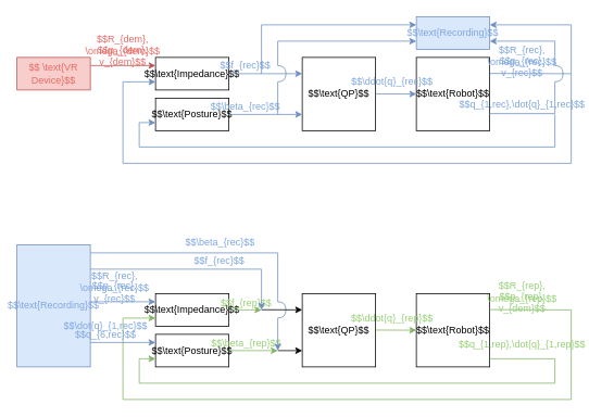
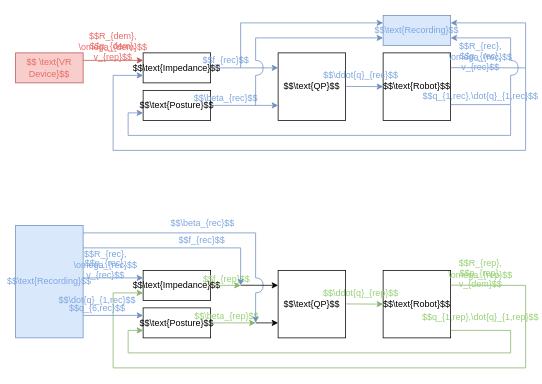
  <mxCell id="0" />
  <mxCell id="1" parent="0" />
  <mxCell id="2" value="$$\text{Impedance}$$" style="rounded=0;whiteSpace=wrap;html=1;fontSize=12;" vertex="1" parent="1"><mxGeometry x="190" y="70" width="90" height="40" as="geometry" /></mxCell>
  <mxCell id="3" value="$$\text{Posture}$$" style="rounded=0;whiteSpace=wrap;html=1;fontSize=12;" vertex="1" parent="1"><mxGeometry x="190" y="120" width="90" height="40" as="geometry" /></mxCell>
  <mxCell id="4" value="$$\text{QP}$$" style="rounded=0;whiteSpace=wrap;html=1;fontSize=12;" vertex="1" parent="1"><mxGeometry x="370" y="70" width="90" height="90" as="geometry" /></mxCell>
  <mxCell id="5" value="$$\text{Robot}$$" style="rounded=0;whiteSpace=wrap;html=1;fontSize=12;" vertex="1" parent="1"><mxGeometry x="510" y="70" width="90" height="90" as="geometry" /></mxCell>
  <mxCell id="6" value="&lt;div&gt;$$ \text{VR Device}$$&lt;/div&gt;" style="rounded=0;whiteSpace=wrap;html=1;fontSize=12;fillColor=#f8cecc;strokeColor=#b85450;fontColor=#EA6B66;" vertex="1" parent="1"><mxGeometry x="20" y="70" width="90" height="40" as="geometry" /></mxCell>
  <mxCell id="7" value="" style="endArrow=classic;html=1;rounded=0;fontSize=12;fontColor=#FF0000;exitX=1;exitY=0.25;exitDx=0;exitDy=0;fillColor=#f8cecc;strokeColor=#b85450;entryX=0;entryY=0.25;entryDx=0;entryDy=0;" edge="1" parent="1" source="6" target="2"><mxGeometry width="50" height="50" relative="1" as="geometry"><mxPoint x="130" y="80" as="sourcePoint" /><mxPoint x="180" y="30" as="targetPoint" /></mxGeometry></mxCell>
  <mxCell id="8" value="" style="endArrow=none;html=1;rounded=0;fontSize=12;fontColor=#FF0000;fillColor=#dae8fc;gradientColor=#7ea6e0;strokeColor=#6c8ebf;endFill=0;" edge="1" parent="1"><mxGeometry width="50" height="50" relative="1" as="geometry"><mxPoint x="600" y="139" as="sourcePoint" /><mxPoint x="680" y="100" as="targetPoint" /><Array as="points"><mxPoint x="680" y="139" /></Array></mxGeometry></mxCell>
  <mxCell id="9" value="" style="endArrow=none;html=1;rounded=0;fontSize=12;fontColor=#FF0000;fillColor=#dae8fc;gradientColor=#7ea6e0;strokeColor=#6c8ebf;endFill=0;" edge="1" parent="1"><mxGeometry width="50" height="50" relative="1" as="geometry"><mxPoint x="600" y="89.71" as="sourcePoint" /><mxPoint x="700" y="90" as="targetPoint" /></mxGeometry></mxCell>
  <mxCell id="10" value="" style="endArrow=classic;html=1;rounded=0;fontSize=12;fontColor=#000000;exitX=1;exitY=0.5;exitDx=0;exitDy=0;entryX=0;entryY=0.778;entryDx=0;entryDy=0;entryPerimeter=0;fillColor=#dae8fc;gradientColor=#7ea6e0;strokeColor=#6c8ebf;" edge="1" parent="1" source="3" target="4"><mxGeometry width="50" height="50" relative="1" as="geometry"><mxPoint x="360" y="130" as="sourcePoint" /><mxPoint x="340" y="140" as="targetPoint" /></mxGeometry></mxCell>
  <mxCell id="11" value="$$\beta_{rec}$$" style="edgeLabel;html=1;align=center;verticalAlign=middle;resizable=0;points=[];fontSize=12;fontColor=#7EA6E0;labelBackgroundColor=none;" vertex="1" connectable="0" parent="10"><mxGeometry x="-0.361" relative="1" as="geometry"><mxPoint x="-9" y="-10" as="offset" /></mxGeometry></mxCell>
  <mxCell id="12" value="" style="endArrow=classic;html=1;rounded=0;fontSize=12;fontColor=#000000;exitX=1;exitY=0.5;exitDx=0;exitDy=0;entryX=0;entryY=0.222;entryDx=0;entryDy=0;entryPerimeter=0;fillColor=#dae8fc;gradientColor=#7ea6e0;strokeColor=#6c8ebf;" edge="1" parent="1" source="2" target="4"><mxGeometry width="50" height="50" relative="1" as="geometry"><mxPoint x="310" y="89.52" as="sourcePoint" /><mxPoint x="390" y="89.54" as="targetPoint" /></mxGeometry></mxCell>
  <mxCell id="13" value="$$f_{rec}$$" style="edgeLabel;html=1;align=center;verticalAlign=middle;resizable=0;points=[];fontSize=12;fontColor=#7EA6E0;labelBackgroundColor=none;" vertex="1" connectable="0" parent="12"><mxGeometry x="-0.361" relative="1" as="geometry"><mxPoint x="-9" y="-10" as="offset" /></mxGeometry></mxCell>
  <mxCell id="14" value="" style="endArrow=classic;html=1;rounded=0;fontSize=12;fontColor=#000000;exitX=1;exitY=0.5;exitDx=0;exitDy=0;entryX=0;entryY=0.5;entryDx=0;entryDy=0;fillColor=#dae8fc;gradientColor=#7ea6e0;strokeColor=#6c8ebf;" edge="1" parent="1" target="5"><mxGeometry width="50" height="50" relative="1" as="geometry"><mxPoint x="460" y="114.73" as="sourcePoint" /><mxPoint x="550" y="114.71" as="targetPoint" /></mxGeometry></mxCell>
  <mxCell id="15" value="$$\ddot{q}_{rec}$$" style="edgeLabel;html=1;align=center;verticalAlign=middle;resizable=0;points=[];fontSize=12;fontColor=#7EA6E0;labelBackgroundColor=none;" vertex="1" connectable="0" parent="14"><mxGeometry x="-0.361" relative="1" as="geometry"><mxPoint x="4" y="-15" as="offset" /></mxGeometry></mxCell>
  <mxCell id="16" value="$$\text{Recording}$$" style="rounded=0;whiteSpace=wrap;html=1;labelBackgroundColor=none;fontSize=12;fillColor=#dae8fc;strokeColor=#6c8ebf;fontColor=#7EA6E0;" vertex="1" parent="1"><mxGeometry x="510" y="20" width="90" height="40" as="geometry" /></mxCell>
  <mxCell id="17" value="" style="endArrow=classic;html=1;rounded=0;fontSize=12;fontColor=#7EA6E0;entryX=0;entryY=0.25;entryDx=0;entryDy=0;fillColor=#dae8fc;gradientColor=#7ea6e0;strokeColor=#6c8ebf;" edge="1" parent="1" target="16"><mxGeometry width="50" height="50" relative="1" as="geometry"><mxPoint x="320" y="90" as="sourcePoint" /><mxPoint x="330" y="70" as="targetPoint" /><Array as="points"><mxPoint x="320" y="30" /></Array></mxGeometry></mxCell>
  <mxCell id="18" value="" style="endArrow=classic;html=1;rounded=0;fontSize=12;fontColor=#7EA6E0;entryX=0;entryY=0.75;entryDx=0;entryDy=0;fillColor=#dae8fc;gradientColor=#7ea6e0;strokeColor=#6c8ebf;" edge="1" parent="1" target="16"><mxGeometry width="50" height="50" relative="1" as="geometry"><mxPoint x="340" y="80" as="sourcePoint" /><mxPoint x="380" y="80" as="targetPoint" /><Array as="points"><mxPoint x="340" y="50" /></Array></mxGeometry></mxCell>
  <mxCell id="19" value="" style="endArrow=none;html=1;rounded=0;fontSize=12;fontColor=#7EA6E0;fillColor=#dae8fc;gradientColor=#7ea6e0;strokeColor=#6c8ebf;" edge="1" parent="1"><mxGeometry width="50" height="50" relative="1" as="geometry"><mxPoint x="340" y="140" as="sourcePoint" /><mxPoint x="340" y="100" as="targetPoint" /></mxGeometry></mxCell>
  <mxCell id="20" value="" style="curved=1;endArrow=none;html=1;rounded=1;fontSize=12;fontColor=#7EA6E0;endFill=0;fillColor=#dae8fc;gradientColor=#7ea6e0;strokeColor=#6c8ebf;" edge="1" parent="1"><mxGeometry width="50" height="50" relative="1" as="geometry"><mxPoint x="340" y="100" as="sourcePoint" /><mxPoint x="340" y="80" as="targetPoint" /><Array as="points"><mxPoint x="350" y="100" /><mxPoint x="350" y="80" /></Array></mxGeometry></mxCell>
  <mxCell id="21" value="" style="endArrow=classic;html=1;rounded=0;fontSize=12;fontColor=#FF0000;entryX=1;entryY=0.25;entryDx=0;entryDy=0;fillColor=#dae8fc;gradientColor=#7ea6e0;strokeColor=#6c8ebf;" edge="1" parent="1" target="16"><mxGeometry width="50" height="50" relative="1" as="geometry"><mxPoint x="700" y="90" as="sourcePoint" /><mxPoint x="670" y="39.71" as="targetPoint" /><Array as="points"><mxPoint x="700" y="30" /></Array></mxGeometry></mxCell>
  <mxCell id="22" value="" style="endArrow=classic;html=1;rounded=0;fontSize=12;fontColor=#FF0000;entryX=1;entryY=0.75;entryDx=0;entryDy=0;fillColor=#dae8fc;gradientColor=#7ea6e0;strokeColor=#6c8ebf;" edge="1" parent="1" target="16"><mxGeometry width="50" height="50" relative="1" as="geometry"><mxPoint x="680" y="80" as="sourcePoint" /><mxPoint x="690" y="50" as="targetPoint" /><Array as="points"><mxPoint x="680" y="50" /></Array></mxGeometry></mxCell>
  <mxCell id="23" value="" style="endArrow=classic;html=1;rounded=0;fontSize=12;fontColor=#7EA6E0;entryX=0;entryY=0.75;entryDx=0;entryDy=0;fillColor=#dae8fc;gradientColor=#7ea6e0;strokeColor=#6c8ebf;" edge="1" parent="1" target="2"><mxGeometry width="50" height="50" relative="1" as="geometry"><mxPoint x="700" y="90" as="sourcePoint" /><mxPoint x="190" y="90" as="targetPoint" /><Array as="points"><mxPoint x="700" y="200" /><mxPoint x="150" y="200" /><mxPoint x="150" y="100" /></Array></mxGeometry></mxCell>
  <mxCell id="24" value="" style="curved=1;endArrow=none;html=1;rounded=1;fontSize=12;fontColor=#7EA6E0;endFill=0;fillColor=#dae8fc;gradientColor=#7ea6e0;strokeColor=#6c8ebf;" edge="1" parent="1"><mxGeometry x="1" y="41" width="50" height="50" relative="1" as="geometry"><mxPoint x="680" y="100" as="sourcePoint" /><mxPoint x="680" y="80" as="targetPoint" /><Array as="points"><mxPoint x="690" y="100" /><mxPoint x="690" y="80" /></Array><mxPoint x="-40" y="-31" as="offset" /></mxGeometry></mxCell>
  <mxCell id="25" value="" style="endArrow=classic;html=1;rounded=0;fontSize=12;fontColor=#7EA6E0;fillColor=#dae8fc;gradientColor=#7ea6e0;strokeColor=#6c8ebf;" edge="1" parent="1"><mxGeometry width="50" height="50" relative="1" as="geometry"><mxPoint x="680" y="140" as="sourcePoint" /><mxPoint x="190" y="150" as="targetPoint" /><Array as="points"><mxPoint x="680" y="180" /><mxPoint x="170" y="180" /><mxPoint x="170" y="150" /></Array></mxGeometry></mxCell>
  <mxCell id="26" value="$$R_{dem}, \omega_{dem}$$" style="text;strokeColor=none;align=center;fillColor=none;html=1;verticalAlign=middle;whiteSpace=wrap;rounded=0;labelBackgroundColor=none;fontSize=12;fontColor=#EA6B66;" vertex="1" parent="1"><mxGeometry x="120" y="50" width="60" height="10" as="geometry" /></mxCell>
- <mxCell id="27" value="$$p_{dem}, v_{dem}$$" style="text;strokeColor=none;align=center;fillColor=none;html=1;verticalAlign=middle;whiteSpace=wrap;rounded=0;labelBackgroundColor=none;fontSize=12;fontColor=#EA6B66;" vertex="1" parent="1"><mxGeometry x="120" y="63" width="60" height="10" as="geometry" /></mxCell>
+ <mxCell id="27" value="$$p_{dem}, v_{rep}$$" style="text;strokeColor=none;align=center;fillColor=none;html=1;verticalAlign=middle;whiteSpace=wrap;rounded=0;labelBackgroundColor=none;fontSize=12;fontColor=#EA6B66;" vertex="1" parent="1"><mxGeometry x="120" y="63" width="60" height="10" as="geometry" /></mxCell>
  <mxCell id="28" value="$$R_{rec}, \omega_{rec}$$" style="text;strokeColor=none;align=center;fillColor=none;html=1;verticalAlign=middle;whiteSpace=wrap;rounded=0;labelBackgroundColor=none;fontSize=12;fontColor=#7EA6E0;" vertex="1" parent="1"><mxGeometry x="610" y="63" width="60" height="10" as="geometry" /></mxCell>
  <mxCell id="29" value="$$p_{rec}, v_{rec}$$" style="text;strokeColor=none;align=center;fillColor=none;html=1;verticalAlign=middle;whiteSpace=wrap;rounded=0;labelBackgroundColor=none;fontSize=12;fontColor=#7EA6E0;" vertex="1" parent="1"><mxGeometry x="610" y="76" width="60" height="10" as="geometry" /></mxCell>
  <mxCell id="30" value="&lt;div&gt;&lt;font color=&quot;#7EA6E0&quot;&gt;$$q_{1,rec},\dot{q}_{1,rec}$$&lt;/font&gt;&lt;/div&gt;&lt;div&gt;&lt;font color=&quot;#7EA6E0&quot;&gt;&lt;br&gt;&lt;/font&gt;&lt;/div&gt;" style="text;strokeColor=none;align=center;fillColor=none;html=1;verticalAlign=middle;whiteSpace=wrap;rounded=0;labelBackgroundColor=none;fontSize=12;fontColor=#7EA6E0;" vertex="1" parent="1"><mxGeometry x="610" y="130" width="60" height="10" as="geometry" /></mxCell>
  <mxCell id="31" value="$$\text{Impedance}$$" style="rounded=0;whiteSpace=wrap;html=1;fontSize=12;" vertex="1" parent="1"><mxGeometry x="190" y="360" width="90" height="40" as="geometry" /></mxCell>
  <mxCell id="32" value="$$\text{Posture}$$" style="rounded=0;whiteSpace=wrap;html=1;fontSize=12;" vertex="1" parent="1"><mxGeometry x="190" y="410" width="90" height="40" as="geometry" /></mxCell>
  <mxCell id="33" value="$$\text{QP}$$" style="rounded=0;whiteSpace=wrap;html=1;fontSize=12;" vertex="1" parent="1"><mxGeometry x="370" y="360" width="90" height="90" as="geometry" /></mxCell>
  <mxCell id="34" value="$$\text{Robot}$$" style="rounded=0;whiteSpace=wrap;html=1;fontSize=12;" vertex="1" parent="1"><mxGeometry x="510" y="360" width="90" height="90" as="geometry" /></mxCell>
  <mxCell id="35" value="" style="endArrow=classic;html=1;rounded=0;fontSize=12;fontColor=#FF0000;exitX=1;exitY=0.25;exitDx=0;exitDy=0;fillColor=#dae8fc;strokeColor=#6c8ebf;entryX=0;entryY=0.25;entryDx=0;entryDy=0;" edge="1" parent="1" target="31"><mxGeometry width="50" height="50" relative="1" as="geometry"><mxPoint x="110" y="370" as="sourcePoint" /><mxPoint x="180" y="320" as="targetPoint" /></mxGeometry></mxCell>
  <mxCell id="36" value="" style="endArrow=none;html=1;rounded=0;fontSize=12;fontColor=#FF0000;fillColor=#d5e8d4;strokeColor=#82b366;endFill=0;" edge="1" parent="1"><mxGeometry width="50" height="50" relative="1" as="geometry"><mxPoint x="600" y="379.71" as="sourcePoint" /><mxPoint x="700" y="380" as="targetPoint" /></mxGeometry></mxCell>
  <mxCell id="37" value="" style="endArrow=classic;html=1;rounded=0;fontSize=12;fontColor=#97D077;exitX=1;exitY=0.5;exitDx=0;exitDy=0;fillColor=#d5e8d4;strokeColor=#82b366;" edge="1" parent="1" source="32"><mxGeometry width="50" height="50" relative="1" as="geometry"><mxPoint x="360" y="420" as="sourcePoint" /><mxPoint x="340" y="430" as="targetPoint" /></mxGeometry></mxCell>
  <mxCell id="38" value="$$\beta_{rep}$$" style="edgeLabel;html=1;align=center;verticalAlign=middle;resizable=0;points=[];fontSize=12;fontColor=#97D077;labelBackgroundColor=none;" vertex="1" connectable="0" parent="37"><mxGeometry x="-0.361" relative="1" as="geometry"><mxPoint x="1" y="-10" as="offset" /></mxGeometry></mxCell>
  <mxCell id="39" value="" style="endArrow=classic;html=1;rounded=0;fontSize=12;fontColor=#97D077;exitX=1;exitY=0.5;exitDx=0;exitDy=0;fillColor=#d5e8d4;strokeColor=#82b366;" edge="1" parent="1" source="31"><mxGeometry width="50" height="50" relative="1" as="geometry"><mxPoint x="310" y="379.52" as="sourcePoint" /><mxPoint x="320" y="380" as="targetPoint" /></mxGeometry></mxCell>
  <mxCell id="40" value="$$f_{rep}$$" style="edgeLabel;html=1;align=center;verticalAlign=middle;resizable=0;points=[];fontSize=12;fontColor=#97D077;labelBackgroundColor=none;" vertex="1" connectable="0" parent="39"><mxGeometry x="-0.361" relative="1" as="geometry"><mxPoint x="7" y="-9" as="offset" /></mxGeometry></mxCell>
  <mxCell id="41" value="" style="endArrow=classic;html=1;rounded=0;fontSize=12;fontColor=#97D077;exitX=1;exitY=0.5;exitDx=0;exitDy=0;entryX=0;entryY=0.5;entryDx=0;entryDy=0;fillColor=#d5e8d4;strokeColor=#82b366;" edge="1" parent="1" target="34"><mxGeometry width="50" height="50" relative="1" as="geometry"><mxPoint x="460" y="404.73" as="sourcePoint" /><mxPoint x="550" y="404.71" as="targetPoint" /></mxGeometry></mxCell>
  <mxCell id="42" value="$$\ddot{q}_{rep}$$" style="edgeLabel;html=1;align=center;verticalAlign=middle;resizable=0;points=[];fontSize=12;fontColor=#97D077;labelBackgroundColor=none;" vertex="1" connectable="0" parent="41"><mxGeometry x="-0.361" relative="1" as="geometry"><mxPoint x="4" y="-15" as="offset" /></mxGeometry></mxCell>
  <mxCell id="43" value="$$\text{Recording}$$" style="rounded=0;whiteSpace=wrap;html=1;labelBackgroundColor=none;fontSize=12;fillColor=#dae8fc;strokeColor=#6c8ebf;fontColor=#7EA6E0;" vertex="1" parent="1"><mxGeometry x="20" y="300" width="90" height="150" as="geometry" /></mxCell>
  <mxCell id="44" value="" style="endArrow=none;html=1;rounded=0;fontSize=12;fontColor=#97D077;fillColor=#dae8fc;strokeColor=#6c8ebf;endFill=0;startArrow=classic;startFill=1;" edge="1" parent="1"><mxGeometry width="50" height="50" relative="1" as="geometry"><mxPoint x="340" y="430" as="sourcePoint" /><mxPoint x="340" y="390" as="targetPoint" /></mxGeometry></mxCell>
  <mxCell id="45" value="" style="curved=1;endArrow=none;html=1;rounded=1;fontSize=12;fontColor=#7EA6E0;endFill=0;fillColor=#dae8fc;strokeColor=#6c8ebf;" edge="1" parent="1"><mxGeometry width="50" height="50" relative="1" as="geometry"><mxPoint x="340" y="390" as="sourcePoint" /><mxPoint x="340" y="370" as="targetPoint" /><Array as="points"><mxPoint x="350" y="390" /><mxPoint x="350" y="370" /></Array></mxGeometry></mxCell>
  <mxCell id="46" value="" style="endArrow=classic;html=1;rounded=0;fontSize=12;fontColor=#97D077;entryX=0;entryY=0.75;entryDx=0;entryDy=0;fillColor=#d5e8d4;strokeColor=#82b366;" edge="1" parent="1" target="31"><mxGeometry width="50" height="50" relative="1" as="geometry"><mxPoint x="700" y="380" as="sourcePoint" /><mxPoint x="190" y="380" as="targetPoint" /><Array as="points"><mxPoint x="700" y="490" /><mxPoint x="150" y="490" /><mxPoint x="150" y="390" /></Array></mxGeometry></mxCell>
  <mxCell id="47" value="$$R_{rec}, \omega_{rec}$$" style="text;strokeColor=none;align=center;fillColor=none;html=1;verticalAlign=middle;whiteSpace=wrap;rounded=0;labelBackgroundColor=none;fontSize=12;fontColor=#7EA6E0;" vertex="1" parent="1"><mxGeometry x="110" y="340" width="60" height="10" as="geometry" /></mxCell>
  <mxCell id="48" value="$$p_{rec}, v_{rec}$$" style="text;strokeColor=none;align=center;fillColor=none;html=1;verticalAlign=middle;whiteSpace=wrap;rounded=0;labelBackgroundColor=none;fontSize=12;fontColor=#7EA6E0;" vertex="1" parent="1"><mxGeometry x="110" y="353" width="60" height="10" as="geometry" /></mxCell>
  <mxCell id="49" value="$$R_{rep}, \omega_{rep}$$" style="text;strokeColor=none;align=center;fillColor=none;html=1;verticalAlign=middle;whiteSpace=wrap;rounded=0;labelBackgroundColor=none;fontSize=12;fontColor=#97D077;" vertex="1" parent="1"><mxGeometry x="610" y="353" width="60" height="10" as="geometry" /></mxCell>
  <mxCell id="50" value="$$p_{rep}, v_{dem}$$" style="text;strokeColor=none;align=center;fillColor=none;html=1;verticalAlign=middle;whiteSpace=wrap;rounded=0;labelBackgroundColor=none;fontSize=12;fontColor=#97D077;" vertex="1" parent="1"><mxGeometry x="610" y="366" width="60" height="10" as="geometry" /></mxCell>
  <mxCell id="51" value="&lt;div&gt;&lt;font&gt;$$q_{1,rep},\dot{q}_{1,rep}$$&lt;/font&gt;&lt;/div&gt;&lt;div&gt;&lt;font&gt;&lt;br&gt;&lt;/font&gt;&lt;/div&gt;" style="text;strokeColor=none;align=center;fillColor=none;html=1;verticalAlign=middle;whiteSpace=wrap;rounded=0;labelBackgroundColor=none;fontSize=12;fontColor=#97D077;" vertex="1" parent="1"><mxGeometry x="610" y="425" width="60" height="10" as="geometry" /></mxCell>
  <mxCell id="52" value="" style="endArrow=classic;html=1;rounded=0;fontSize=12;fontColor=#97D077;entryX=0;entryY=0.778;entryDx=0;entryDy=0;entryPerimeter=0;" edge="1" parent="1" target="33"><mxGeometry width="50" height="50" relative="1" as="geometry"><mxPoint x="340" y="430" as="sourcePoint" /><mxPoint x="410" y="380" as="targetPoint" /></mxGeometry></mxCell>
  <mxCell id="53" value="" style="endArrow=classic;html=1;rounded=0;fontSize=12;fontColor=#97D077;entryX=0;entryY=0.222;entryDx=0;entryDy=0;entryPerimeter=0;" edge="1" parent="1" target="33"><mxGeometry width="50" height="50" relative="1" as="geometry"><mxPoint x="320" y="379.83" as="sourcePoint" /><mxPoint x="350" y="379.85" as="targetPoint" /></mxGeometry></mxCell>
  <mxCell id="54" value="" style="endArrow=classic;html=1;rounded=0;fontSize=12;fontColor=#7EA6E0;fillColor=#dae8fc;strokeColor=#6c8ebf;" edge="1" parent="1"><mxGeometry width="50" height="50" relative="1" as="geometry"><mxPoint x="110" y="330" as="sourcePoint" /><mxPoint x="320" y="380" as="targetPoint" /><Array as="points"><mxPoint x="320" y="330" /></Array></mxGeometry></mxCell>
  <mxCell id="55" value="" style="endArrow=none;html=1;rounded=0;fontSize=12;fontColor=#7EA6E0;fillColor=#dae8fc;strokeColor=#6c8ebf;" edge="1" parent="1"><mxGeometry width="50" height="50" relative="1" as="geometry"><mxPoint x="110" y="310" as="sourcePoint" /><mxPoint x="340" y="370" as="targetPoint" /><Array as="points"><mxPoint x="340" y="310" /></Array></mxGeometry></mxCell>
  <mxCell id="56" value="$$f_{rec}$$" style="text;strokeColor=none;align=center;fillColor=none;html=1;verticalAlign=middle;whiteSpace=wrap;rounded=0;labelBackgroundColor=none;fontSize=12;fontColor=#7EA6E0;" vertex="1" parent="1"><mxGeometry x="250" y="315" width="37" height="10" as="geometry" /></mxCell>
  <mxCell id="57" value="$$\beta_{rec}$$" style="text;strokeColor=none;align=center;fillColor=none;html=1;verticalAlign=middle;whiteSpace=wrap;rounded=0;labelBackgroundColor=none;fontSize=12;fontColor=#7EA6E0;" vertex="1" parent="1"><mxGeometry x="251" y="292" width="37" height="10" as="geometry" /></mxCell>
  <mxCell id="58" value="" style="endArrow=classic;html=1;rounded=0;fontSize=12;fontColor=#FF0000;exitX=1;exitY=0.25;exitDx=0;exitDy=0;fillColor=#dae8fc;strokeColor=#6c8ebf;entryX=0;entryY=0.25;entryDx=0;entryDy=0;" edge="1" parent="1"><mxGeometry width="50" height="50" relative="1" as="geometry"><mxPoint x="110" y="420" as="sourcePoint" /><mxPoint x="190" y="420" as="targetPoint" /></mxGeometry></mxCell>
  <mxCell id="59" value="$$\dot{q}_{1,rec}$$" style="text;strokeColor=none;align=center;fillColor=none;html=1;verticalAlign=middle;whiteSpace=wrap;rounded=0;labelBackgroundColor=none;fontSize=12;fontColor=#7EA6E0;" vertex="1" parent="1"><mxGeometry x="99" y="395" width="60" height="10" as="geometry" /></mxCell>
  <mxCell id="60" value="$$q_{6,rec}$$" style="text;strokeColor=none;align=center;fillColor=none;html=1;verticalAlign=middle;whiteSpace=wrap;rounded=0;labelBackgroundColor=none;fontSize=12;fontColor=#7EA6E0;" vertex="1" parent="1"><mxGeometry x="99" y="405" width="60" height="10" as="geometry" /></mxCell>
  <mxCell id="61" value="" style="endArrow=classic;html=1;rounded=0;fontSize=12;fontColor=#7EA6E0;entryX=0;entryY=0.75;entryDx=0;entryDy=0;fillColor=#d5e8d4;strokeColor=#82b366;" edge="1" parent="1" target="32"><mxGeometry width="50" height="50" relative="1" as="geometry"><mxPoint x="600" y="440" as="sourcePoint" /><mxPoint x="360" y="310" as="targetPoint" /><Array as="points"><mxPoint x="680" y="440" /><mxPoint x="680" y="470" /><mxPoint x="170" y="470" /><mxPoint x="170" y="440" /></Array></mxGeometry></mxCell>
